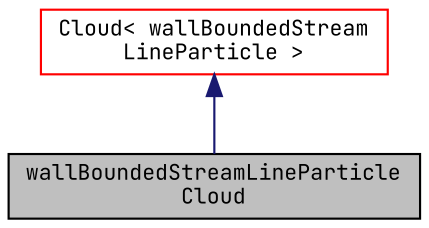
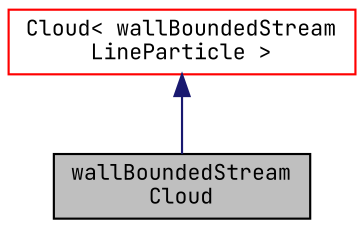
  digraph {
    fontname="JetBrains Mono"
    node [fontname="JetBrains Mono" fontsize=10 shape=record]
-   n1 [color=black fillcolor=grey75 fontcolor=black height=0.2 label="wallBoundedStreamLineParticle\lCloud" style=filled width=0.4]
+   n1 [color=black fillcolor=grey75 fontcolor=black height=0.2 label="wallBoundedStream\lCloud" style=filled width=0.4]
    n2 [color=red height=0.2 label="Cloud\< wallBoundedStream\lLineParticle \>" width=0.4]
    n2 -> n1 [color=midnightblue dir=back fontname="JetBrains Mono" fontsize=10 labelfontname=FreeSans labelfontsize=10 style=solid]
  }
